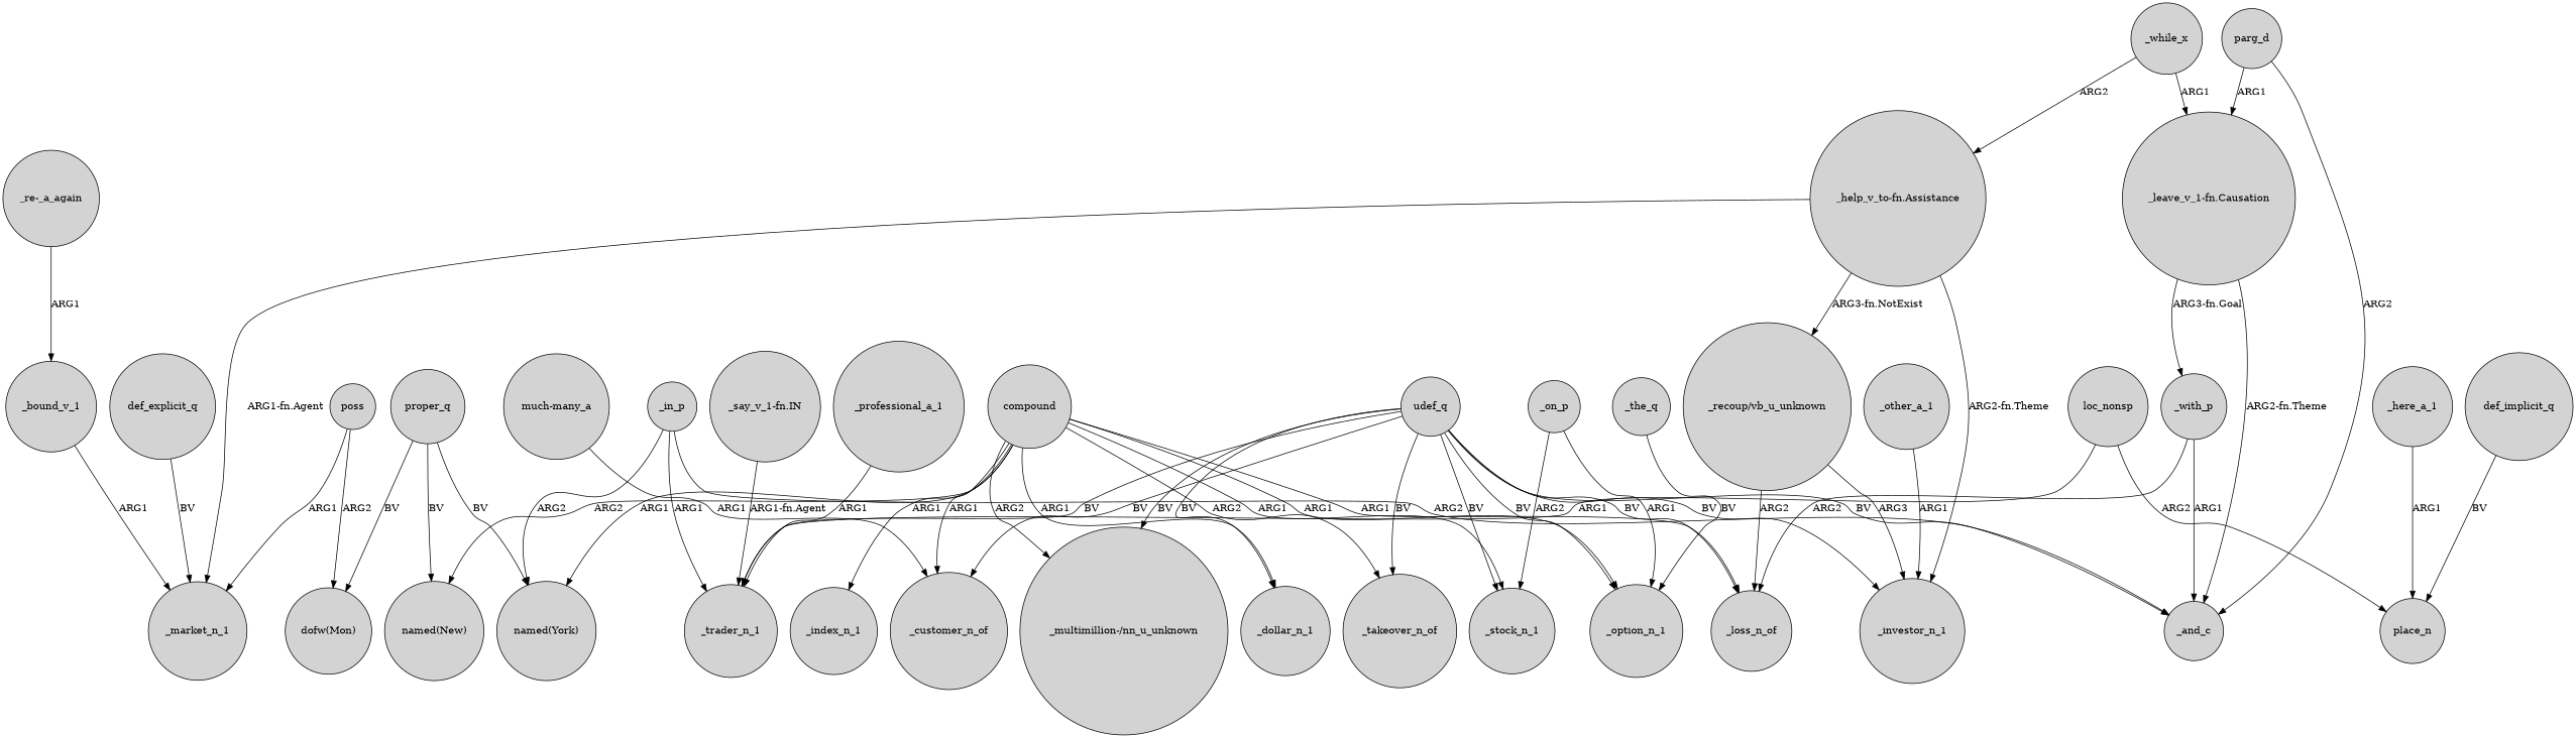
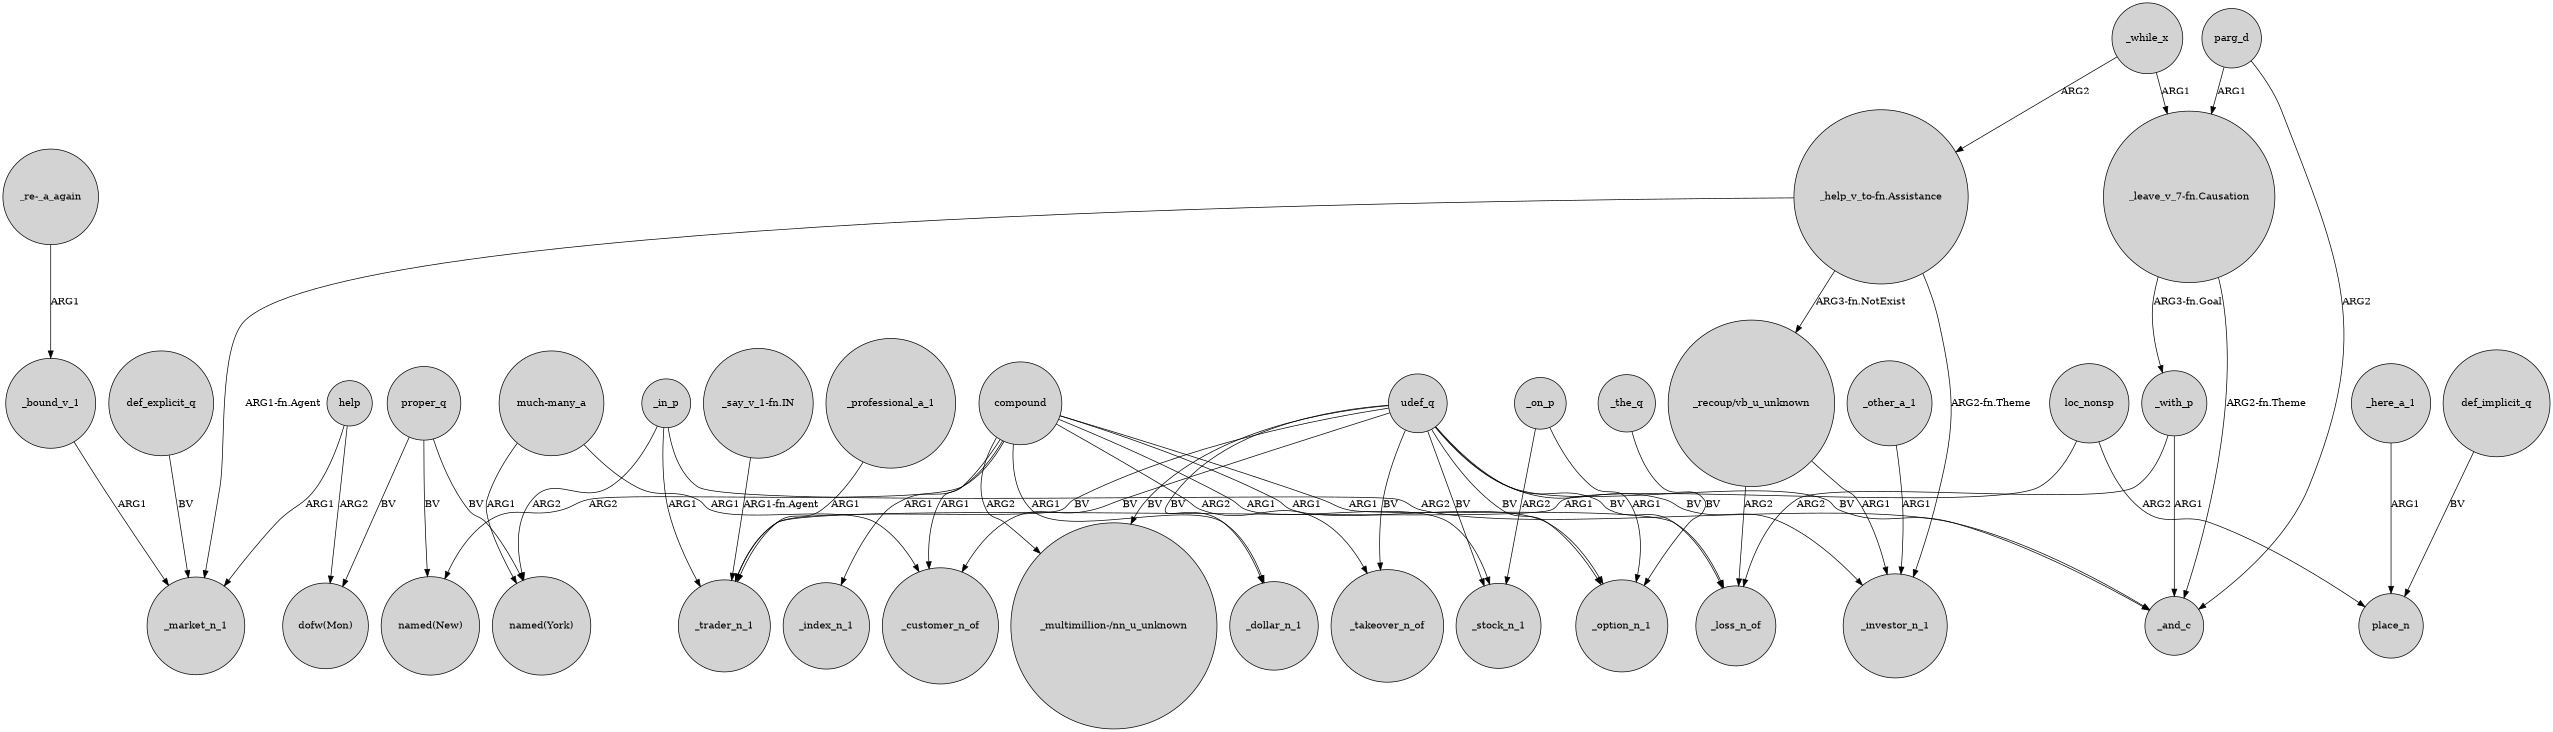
  digraph {
    node [shape=circle style=filled]
    _other_a_1
    _investor_n_1
    _in_p
    _trader_n_1
    _and_c
    "named(York)"
    _while_x
    "_help_v_to-fn.Assistance"
-   "_leave_v_1-fn.Causation"
+   "_leave_v_1-fn.Causation" [label="_leave_v_7-fn.Causation"]
    _market_n_1
    "_recoup/vb_u_unknown"
    _with_p
    _loss_n_of
    _professional_a_1
    _here_a_1
    place_n
    compound
    "named(New)"
    _option_n_1
    _takeover_n_of
    _customer_n_of
    "_multimillion-/nn_u_unknown"
    _stock_n_1
    _index_n_1
    _dollar_n_1
    udef_q
    "much-many_a"
    _the_q
    proper_q
    "dofw(Mon)"
    "_re-_a_again"
    _bound_v_1
    def_implicit_q
    def_explicit_q
    parg_d
-   poss
+   poss [label=help]
    _on_p
    loc_nonsp
    "_say_v_1-fn.IN"
    _other_a_1 -> _investor_n_1 [label=ARG1]
    _in_p -> _trader_n_1 [label=ARG1]
    _in_p -> _and_c [label=ARG2]
    _in_p -> "named(York)" [label=ARG2]
    _while_x -> "_help_v_to-fn.Assistance" [label=ARG2]
    _while_x -> "_leave_v_1-fn.Causation" [label=ARG1]
    "_help_v_to-fn.Assistance" -> _investor_n_1 [label="ARG2-fn.Theme"]
    "_help_v_to-fn.Assistance" -> _market_n_1 [label="ARG1-fn.Agent"]
    "_help_v_to-fn.Assistance" -> "_recoup/vb_u_unknown" [label="ARG3-fn.NotExist"]
    "_leave_v_1-fn.Causation" -> _and_c [label="ARG2-fn.Theme"]
    "_leave_v_1-fn.Causation" -> _with_p [label="ARG3-fn.Goal"]
-   "_recoup/vb_u_unknown" -> _investor_n_1 [label=ARG3]
+   "_recoup/vb_u_unknown" -> _investor_n_1 [label=ARG1]
    "_recoup/vb_u_unknown" -> _loss_n_of [label=ARG2]
    _with_p -> _and_c [label=ARG1]
    _with_p -> _loss_n_of [label=ARG2]
    _professional_a_1 -> _trader_n_1 [label=ARG1]
    _here_a_1 -> place_n [label=ARG1]
-   compound -> "named(York)" [label=ARG1]
+   "much-many_a" -> "named(York)" [label=ARG1]
    compound -> _loss_n_of [label=ARG1]
    compound -> "named(New)" [label=ARG2]
    compound -> _option_n_1 [label=ARG1]
    compound -> _takeover_n_of [label=ARG2]
    compound -> _customer_n_of [label=ARG1]
    compound -> "_multimillion-/nn_u_unknown" [label=ARG2]
    compound -> _stock_n_1 [label=ARG1]
    compound -> _index_n_1 [label=ARG1]
    compound -> _dollar_n_1 [label=ARG1]
    udef_q -> _investor_n_1 [label=BV]
    udef_q -> _trader_n_1 [label=BV]
    udef_q -> _and_c [label=BV]
    udef_q -> _loss_n_of [label=BV]
    udef_q -> _option_n_1 [label=BV]
    udef_q -> _takeover_n_of [label=BV]
    udef_q -> _customer_n_of [label=BV]
    udef_q -> "_multimillion-/nn_u_unknown" [label=BV]
    udef_q -> _stock_n_1 [label=BV]
    udef_q -> _dollar_n_1 [label=BV]
    "much-many_a" -> _customer_n_of [label=ARG1]
    _the_q -> _option_n_1 [label=BV]
    proper_q -> "named(York)" [label=BV]
    proper_q -> "named(New)" [label=BV]
    proper_q -> "dofw(Mon)" [label=BV]
    "_re-_a_again" -> _bound_v_1 [label=ARG1]
    _bound_v_1 -> _market_n_1 [label=ARG1]
    def_implicit_q -> place_n [label=BV]
    def_explicit_q -> _market_n_1 [label=BV]
    parg_d -> _and_c [label=ARG2]
    parg_d -> "_leave_v_1-fn.Causation" [label=ARG1]
    poss -> _market_n_1 [label=ARG1]
    poss -> "dofw(Mon)" [label=ARG2]
    _on_p -> _option_n_1 [label=ARG1]
    _on_p -> _stock_n_1 [label=ARG2]
    loc_nonsp -> _trader_n_1 [label=ARG1]
    loc_nonsp -> place_n [label=ARG2]
    "_say_v_1-fn.IN" -> _trader_n_1 [label="ARG1-fn.Agent"]
  }
